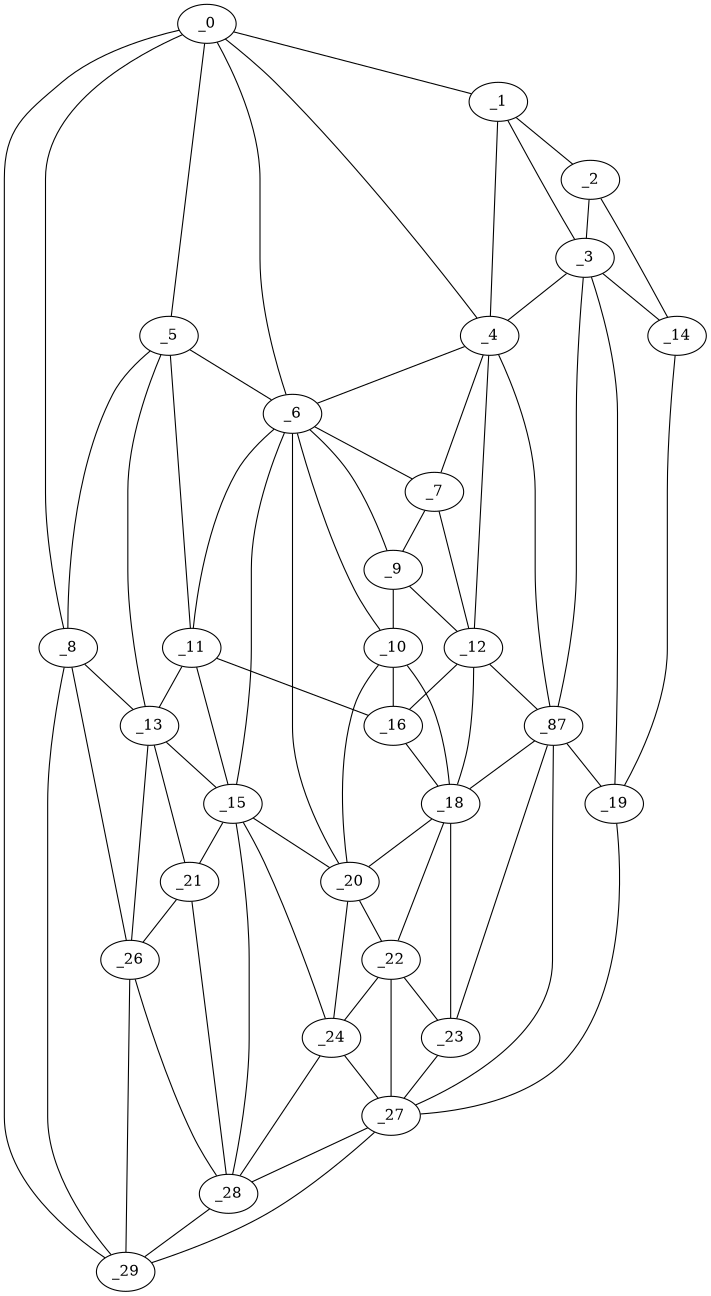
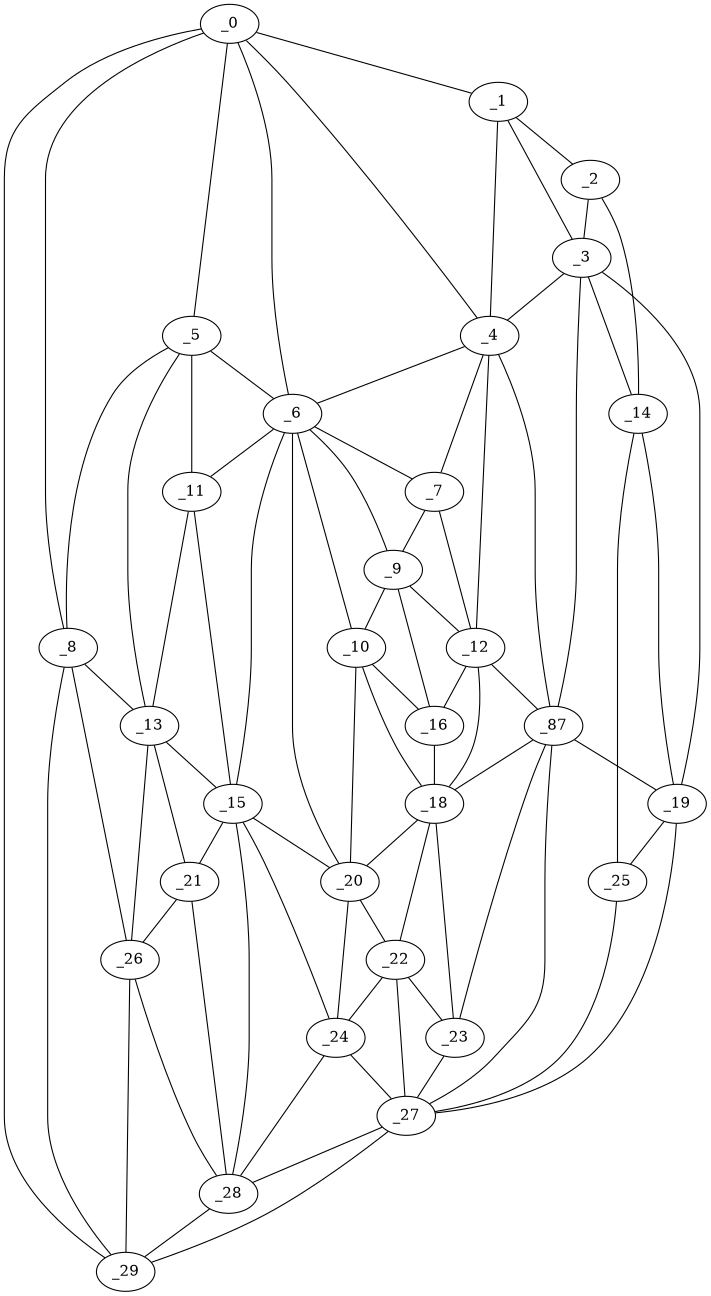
  graph {
    node [x=60 y=124]
    edge [valence=2]
    _0 [x=42 y=13]
    _1 [x=44]
    _4 [x=58 y=87]
    _5 [y=33]
    _6 [y=63]
    _8 [x=63 y=27]
    _29 [x=88 y=6]
    _2 [x=51]
    _3 [x=56 y=109]
    n10 [label=_87 x=73 y=88]
    _7 [x=61 y=76]
    _12 [x=68 y=80]
    _11 [x=67 y=37]
    _13 [x=70 y=30]
    _9 [x=64 y=71]
    _10 [x=66 y=66]
    _15 [x=71 y=43]
    _20 [x=79 y=57]
    _26 [x=86 y=20]
    _14 [x=70]
    _19 [x=78 y=106]
    _18 [x=76 y=74]
    _23 [x=83 y=84]
    _27 [x=86 y=102]
    _16 [x=71 y=74]
    _21 [x=82 y=29]
    _24 [x=85 y=56]
    _28 [x=87 y=33]
    _22 [x=83 y=71]
+   _25 [x=85 y=118]
    _0 -- _1 [valence=1]
    _0 -- _4
    _0 -- _5
    _0 -- _6
    _0 -- _8 [valence=1]
    _0 -- _29 [valence=1]
    _1 -- _4
    _1 -- _2 [valence=1]
    _1 -- _3
    _4 -- _6
    _4 -- n10 [valence=1]
    _4 -- _7
    _4 -- _12
    _5 -- _6 [valence=1]
    _5 -- _8
    _5 -- _11
    _5 -- _13
    _6 -- _7 [valence=1]
    _6 -- _11
    _6 -- _9
    _6 -- _10
    _6 -- _15 [valence=1]
    _6 -- _20
    _8 -- _29
    _8 -- _13
    _8 -- _26
    _2 -- _3
    _2 -- _14 [valence=1]
    _3 -- _4
    _3 -- n10
    _3 -- _14
    _3 -- _19
    n10 -- _19 [valence=1]
    n10 -- _18
    n10 -- _23
    n10 -- _27 [valence=1]
    _7 -- _12 [valence=1]
    _7 -- _9
    _12 -- n10
    _12 -- _18 [valence=1]
    _12 -- _16
    _11 -- _13
    _11 -- _15
    _13 -- _15 [valence=1]
    _13 -- _26 [valence=1]
    _13 -- _21
    _9 -- _12
    _9 -- _10 [valence=1]
-   _11 -- _16
+   _9 -- _16
    _10 -- _20 [valence=1]
    _10 -- _18 [valence=1]
    _10 -- _16
    _15 -- _20
    _15 -- _21
    _15 -- _24 [valence=1]
    _15 -- _28
    _20 -- _24
    _20 -- _22 [valence=1]
    _26 -- _29
    _26 -- _28
    _14 -- _19
+   _14 -- _25 [valence=1]
    _19 -- _27
+   _19 -- _25
    _18 -- _20
    _18 -- _23 [valence=1]
    _18 -- _22
    _23 -- _27
    _27 -- _29 [valence=1]
    _27 -- _28
    _16 -- _18
    _21 -- _26
    _21 -- _28
    _24 -- _27 [valence=1]
    _24 -- _28
    _28 -- _29
    _22 -- _23 [valence=1]
    _22 -- _27
    _22 -- _24 [valence=1]
+   _25 -- _27 [valence=1]
  }
